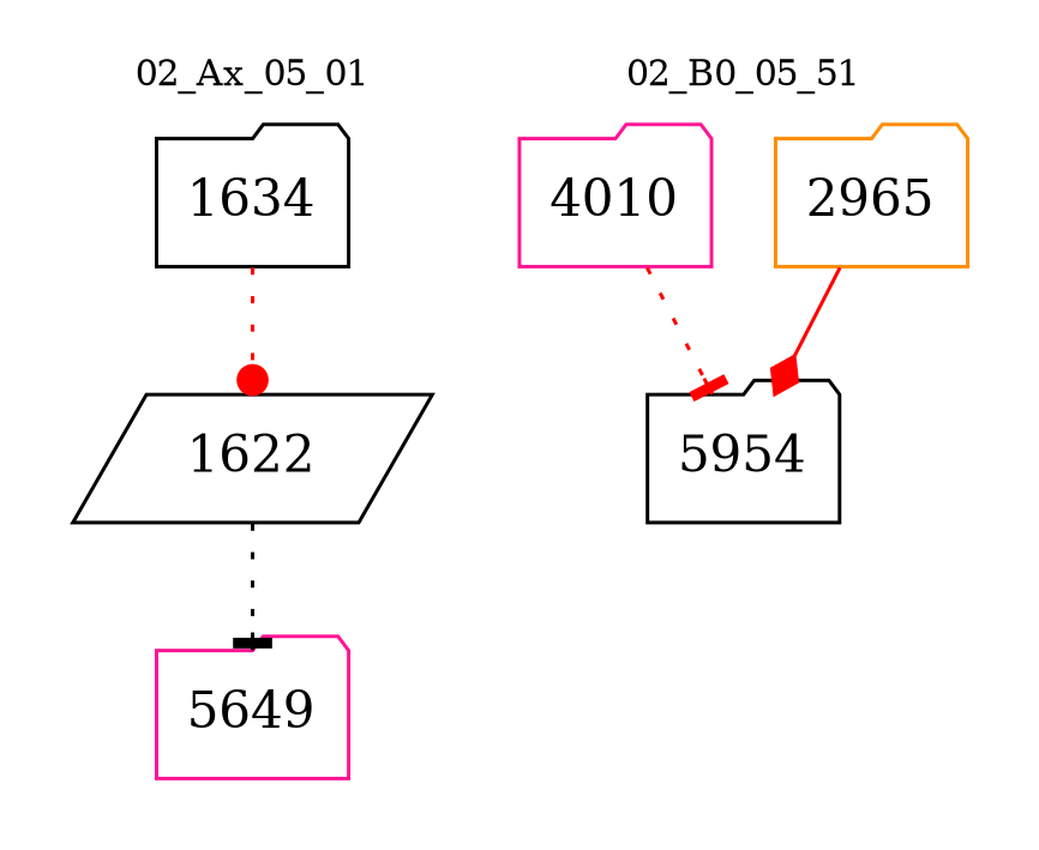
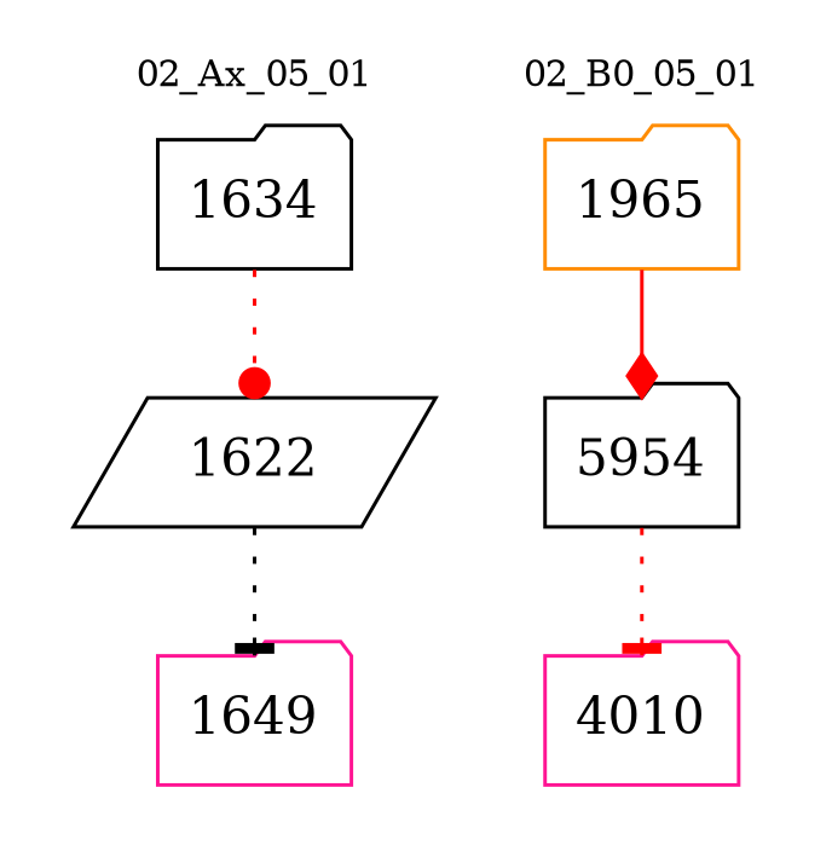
  digraph {
    node [color=black shape=folder]
    edge [arrowhead=tee color=red style=dotted]
    n1 [label=1634]
    n2 [label=1622 shape=parallelogram]
-   n3 [color=deeppink label=5649]
-   n4 [color=darkorange label=2965]
+   n3 [color=deeppink label=1649]
+   n4 [color=darkorange label=1965]
    n5 [label=5954]
    n6 [color=deeppink label=4010]
    subgraph cluster_1 {
      color=white
      fontsize=10
      label="02_Ax_05_01"
      n1
      n2
      n3
    }
    subgraph cluster_2 {
      color=white
      fontsize=10
-     label="02_B0_05_51"
+     label="02_B0_05_01"
      n4
      n5
      n6
    }
    n1 -> n2 [arrowhead=dot]
    n2 -> n3 [color=black]
    n4 -> n5 [arrowhead=diamond style=solid]
-   n6 -> n5
+   n5 -> n6
  }
